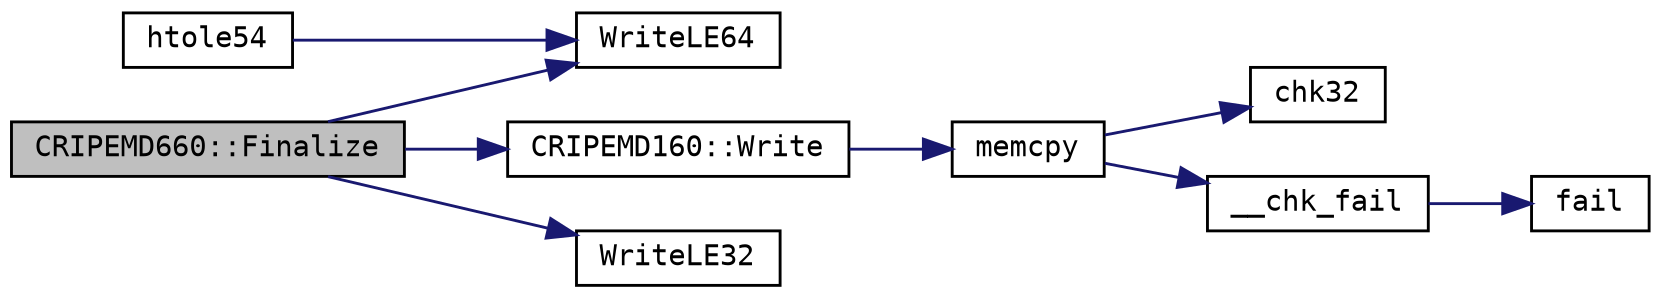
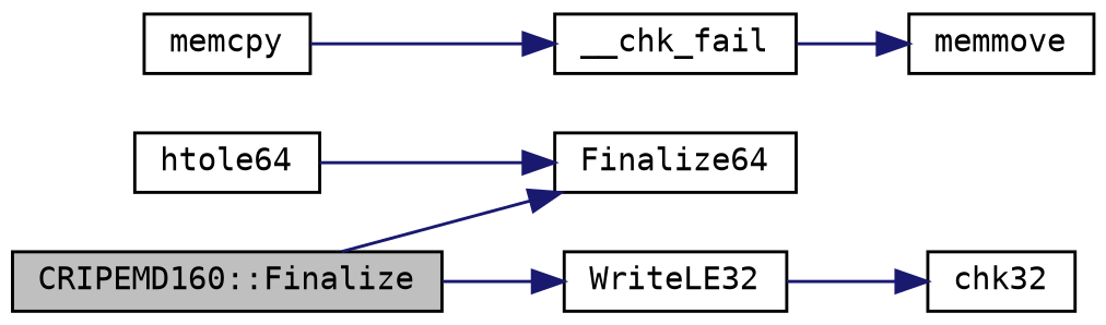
  digraph {
    fontname="DejaVu Sans Mono"
    rankdir=LR
    node [color=black fillcolor=white fontname="DejaVu Sans Mono" fontsize=10 shape=record style=filled]
    edge [color=midnightblue fontname="DejaVu Sans Mono" fontsize=10 labelfontname=Helvetica labelfontsize=10 style=solid]
-   n1 [fillcolor=grey75 fontcolor=black height=0.2 label="CRIPEMD660::Finalize" width=0.4]
-   n2 [height=0.2 label=WriteLE64 width=0.4]
-   n3 [height=0.2 label="CRIPEMD160::Write" width=0.4]
+   n1 [fillcolor=grey75 fontcolor=black height=0.2 label="CRIPEMD160::Finalize" width=0.4]
+   n2 [height=0.2 label=Finalize64 width=0.4]
    n4 [height=0.2 label=WriteLE32 width=0.4]
    n5 [height=0.2 label=memcpy width=0.4]
    n6 [height=0.2 label=chk32 width=0.4]
-   n7 [height=0.2 label=htole54 width=0.4]
+   n7 [height=0.2 label=htole64 width=0.4]
    n8 [height=0.2 label=__chk_fail width=0.4]
-   n9 [height=0.2 label=fail width=0.4]
+   n9 [height=0.2 label=memmove width=0.4]
    n1 -> n2
-   n1 -> n3
    n1 -> n4
-   n3 -> n5
-   n5 -> n6
+   n4 -> n6
    n5 -> n8
    n7 -> n2
    n8 -> n9
  }
